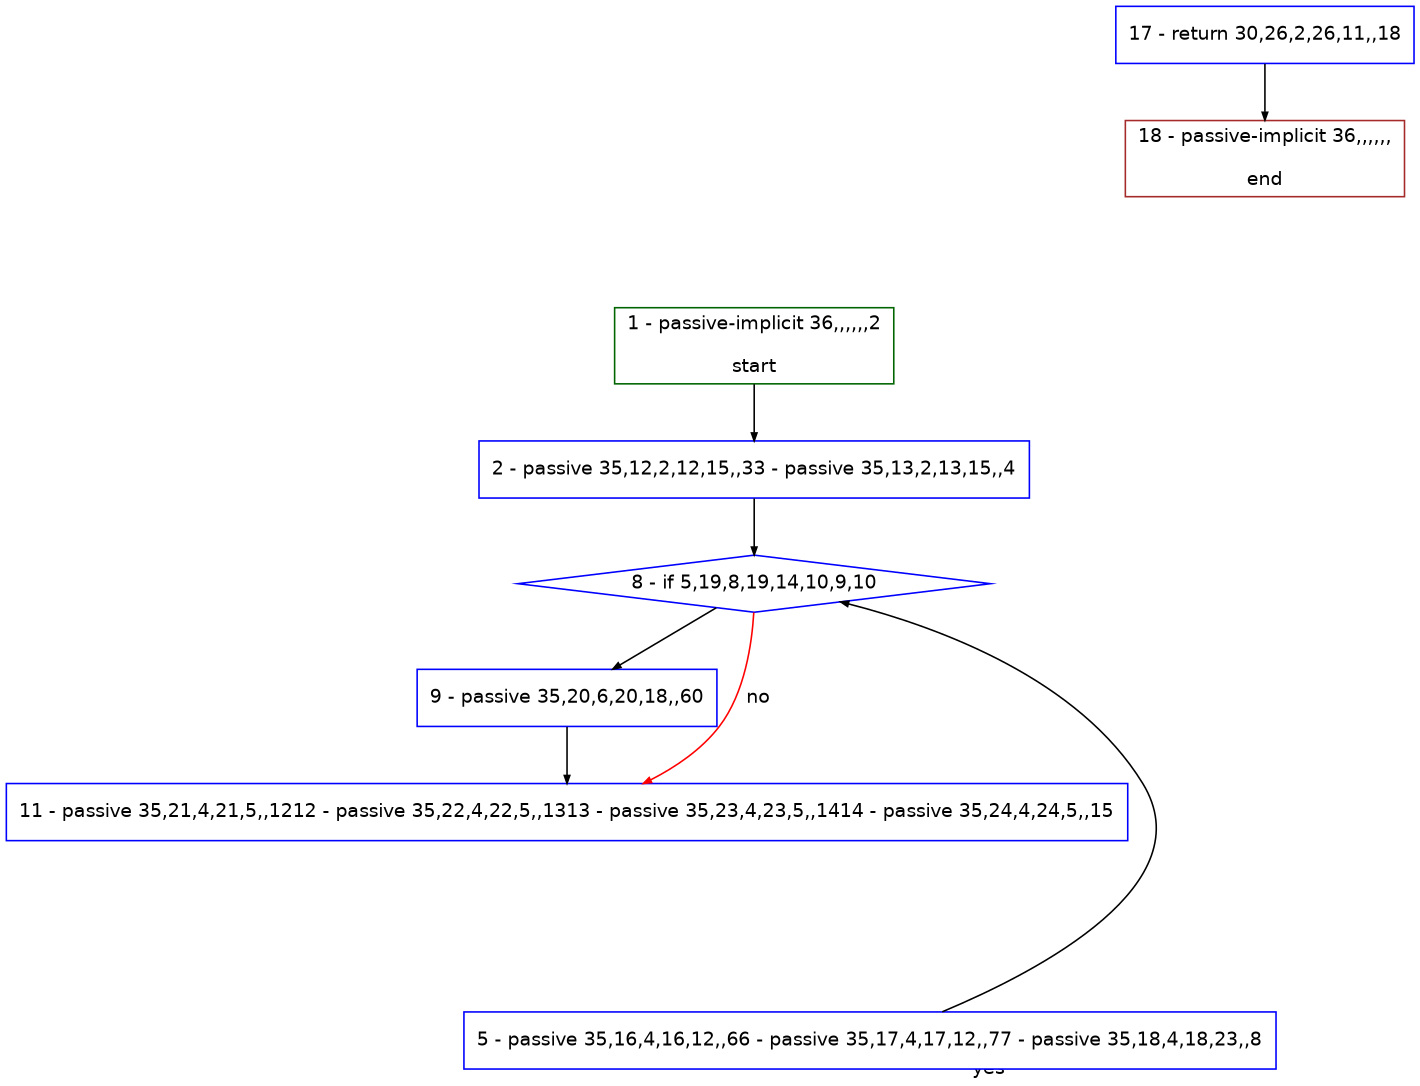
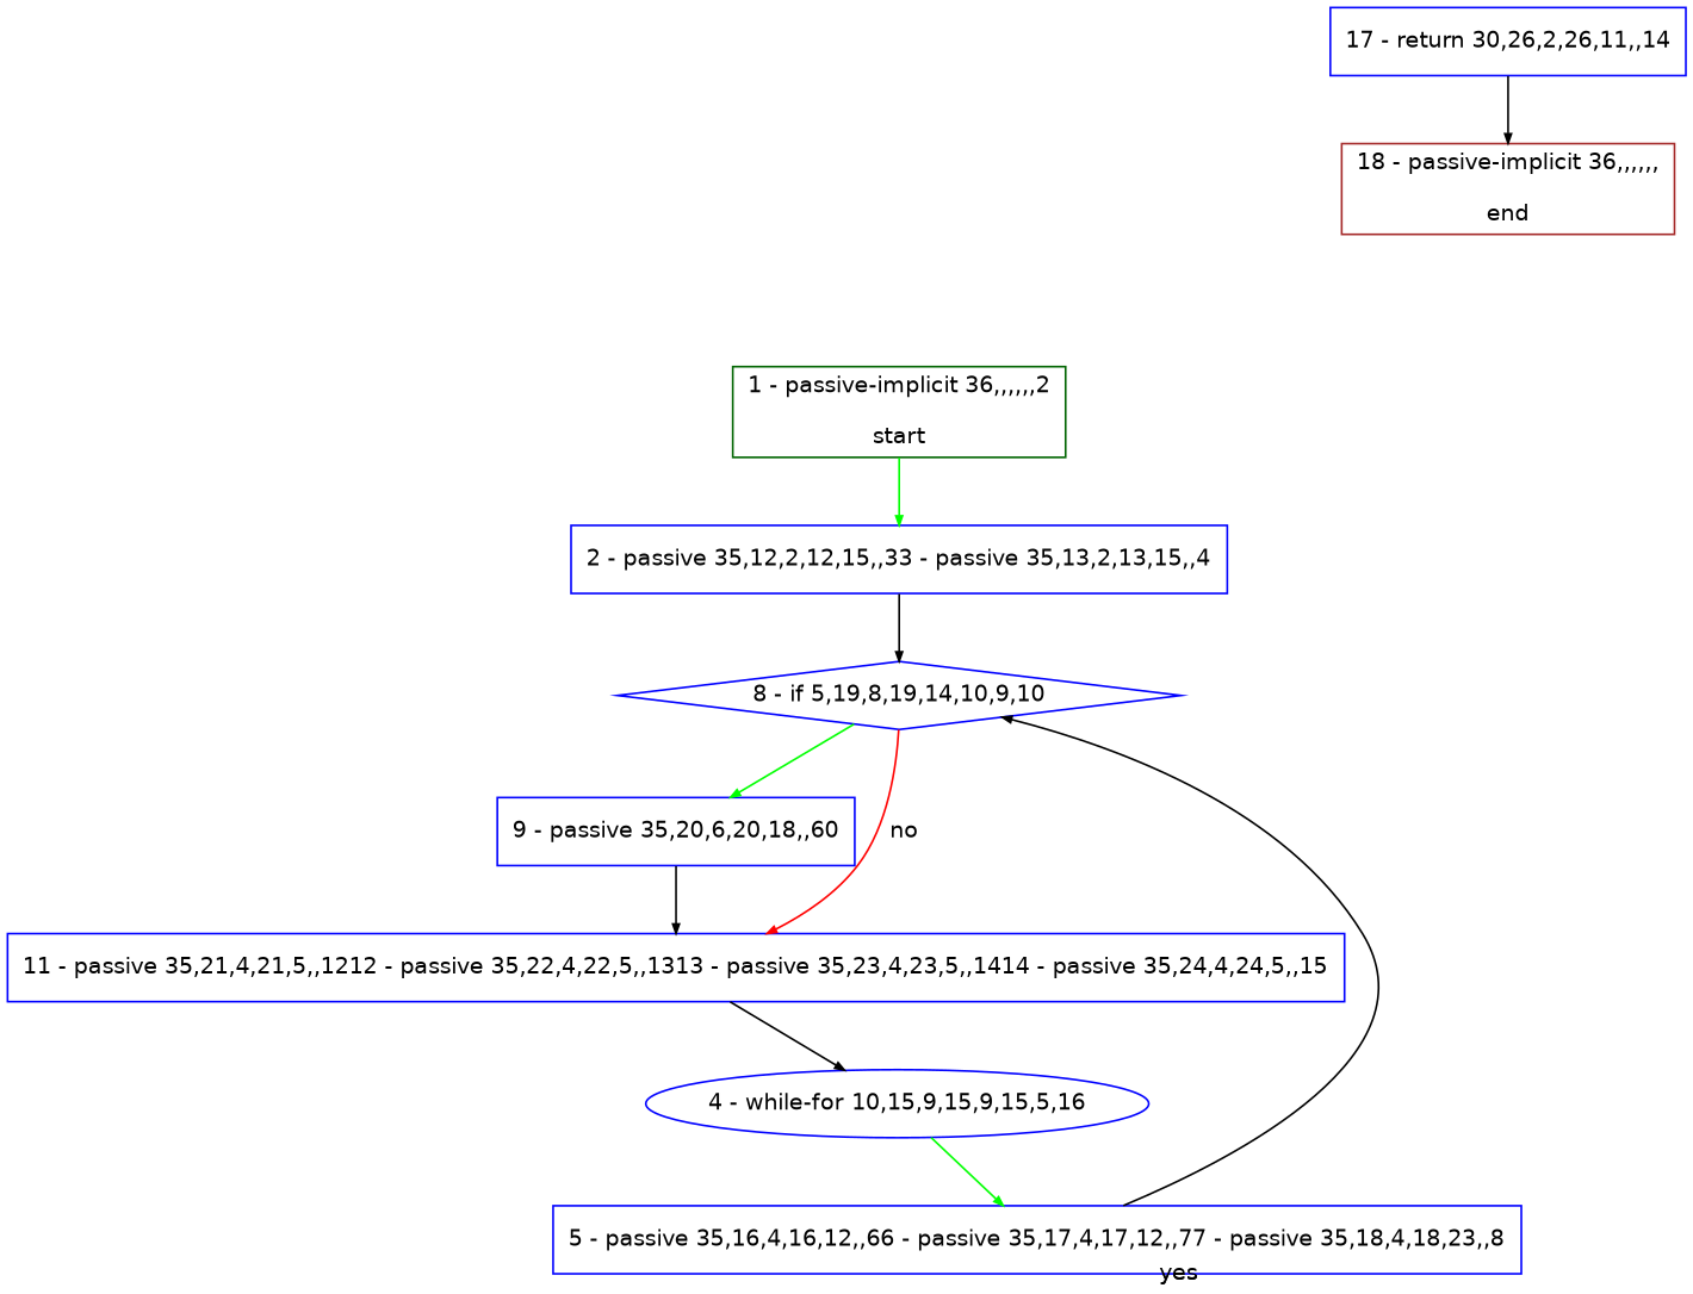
  digraph {
    bgcolor=white
    compound=true
    fillcolor="#FFFFCC"
    fontname="DejaVu Sans"
    fontsize=12
    pack=true
    packmode=clust
    style="rounded,filled"
    node [color="#0000ff" compound=true fillcolor="#ffffff" fixedsize=false fontname="DejaVu Sans" fontsize=12 node_initialized=no shape=box style=filled]
    edge [arrowhead=normal arrowsize=0.5 arrowtail=none color="#000000" compound=true dir=forward fontcolor=black fontname="DejaVu Sans" fontsize=12]
    n1 [label="2 - passive 35,12,2,12,15,,33 - passive 35,13,2,13,15,,4"]
    n2 [label="8 - if 5,19,8,19,14,10,9,10" shape=diamond]
+   n3 [label="4 - while-for 10,15,9,15,9,15,5,16" shape=oval]
    n4 [label="5 - passive 35,16,4,16,12,,66 - passive 35,17,4,17,12,,77 - passive 35,18,4,18,23,,8"]
    n5 [color="#006400" label="1 - passive-implicit 36,,,,,,2\n\nstart"]
-   n6 [label="17 - return 30,26,2,26,11,,18"]
+   n6 [label="17 - return 30,26,2,26,11,,14"]
    n7 [color="#a52a2a" label="18 - passive-implicit 36,,,,,,\n\nend"]
    n8 [label="9 - passive 35,20,6,20,18,,60"]
    n9 [label="11 - passive 35,21,4,21,5,,1212 - passive 35,22,4,22,5,,1313 - passive 35,23,4,23,5,,1414 - passive 35,24,4,24,5,,15"]
    n1 -> n2
-   n2 -> n8 [label=yes]
+   n2 -> n8 [color="#00ff00" label=yes]
    n2 -> n9 [color="#ff0000" label=no]
+   n3 -> n4 [color="#00ff00" label=yes]
    n4 -> n2
-   n5 -> n1
+   n5 -> n1 [color="#00ff00"]
    n6 -> n7
    n8 -> n9
+   n9 -> n3
  }
